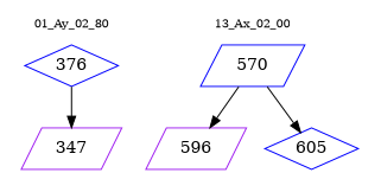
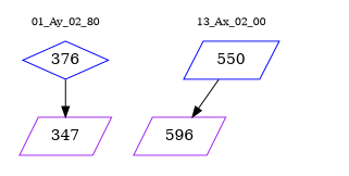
  digraph {
    node [color=blue shape=parallelogram]
    edge [color=black]
    n1 [label=376 shape=diamond]
    n2 [color=purple label=347]
-   n3 [label=570]
+   n3 [label=550]
    n4 [color=purple label=596]
-   n5 [label=605 shape=diamond]
    subgraph cluster_1 {
      color=white
      fontsize=10
      label="01_Ay_02_80"
      n1
      n2
    }
    subgraph cluster_2 {
      color=white
      fontsize=10
      label="13_Ax_02_00"
      n3
      n4
-     n5
    }
    n1 -> n2
    n3 -> n4
-   n3 -> n5
  }
